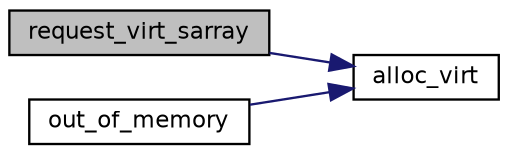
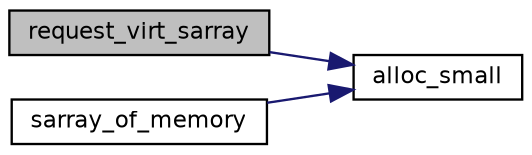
  digraph {
    rankdir=LR
    node [color=black fontname=Helvetica fontsize=10 shape=record]
    edge [color=midnightblue fontname=Helvetica fontsize=10 labelfontname=Helvetica labelfontsize=10 style=solid]
    n1 [fillcolor=grey75 fontcolor=black height=0.2 label=request_virt_sarray style=filled width=0.4]
-   n2 [height=0.2 label=alloc_virt width=0.4]
-   n3 [height=0.2 label=out_of_memory width=0.4]
+   n2 [height=0.2 label=alloc_small width=0.4]
+   n3 [height=0.2 label=sarray_of_memory width=0.4]
    n1 -> n2
    n3 -> n2
  }
